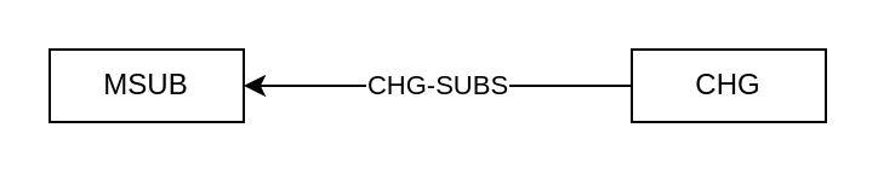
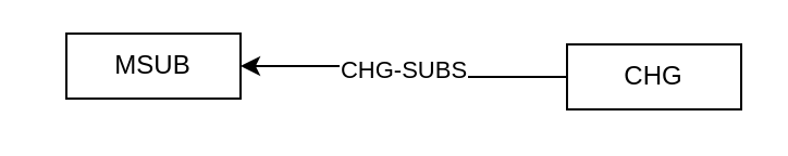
  <mxCell id="0" />
  <mxCell id="1" parent="0" />
  <mxCell id="2" value="CHG-SUBS" style="edgeStyle=orthogonalEdgeStyle;rounded=0;orthogonalLoop=1;jettySize=auto;html=1;exitX=0;exitY=0.5;exitDx=0;exitDy=0;entryX=1;entryY=0.5;entryDx=0;entryDy=0;" edge="1" parent="1" source="3" target="4"><mxGeometry relative="1" as="geometry" /></mxCell>
  <mxCell id="3" value="CHG" style="rounded=0;whiteSpace=wrap;html=1;" vertex="1" parent="1"><mxGeometry x="260" y="20" width="80" height="30" as="geometry" /></mxCell>
- <mxCell id="4" value="MSUB" style="rounded=0;whiteSpace=wrap;html=1;" vertex="1" parent="1"><mxGeometry x="20" y="20" width="80" height="30" as="geometry" /></mxCell>
+ <mxCell id="4" value="MSUB" style="rounded=0;whiteSpace=wrap;html=1;" vertex="1" parent="1"><mxGeometry x="30" y="15" width="80" height="30" as="geometry" /></mxCell>
